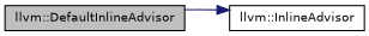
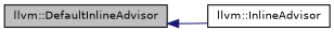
  digraph {
    rankdir=LR
    node [color=black fontname=Helvetica fontsize=10 shape=record]
    n1 [fillcolor=grey75 fontcolor=black height=0.2 label="llvm::DefaultInlineAdvisor" style=filled width=0.4]
    n2 [height=0.2 label="llvm::InlineAdvisor" width=0.4]
-   n2 -> n1 [color=midnightblue dir=back fontname=Helvetica fontsize=10 labelfontname=Helvetica labelfontsize=10 style=solid]
+   n1 -> n2 [color=midnightblue dir=back fontname=Helvetica fontsize=10 labelfontname=Helvetica labelfontsize=10 style=solid]
  }
